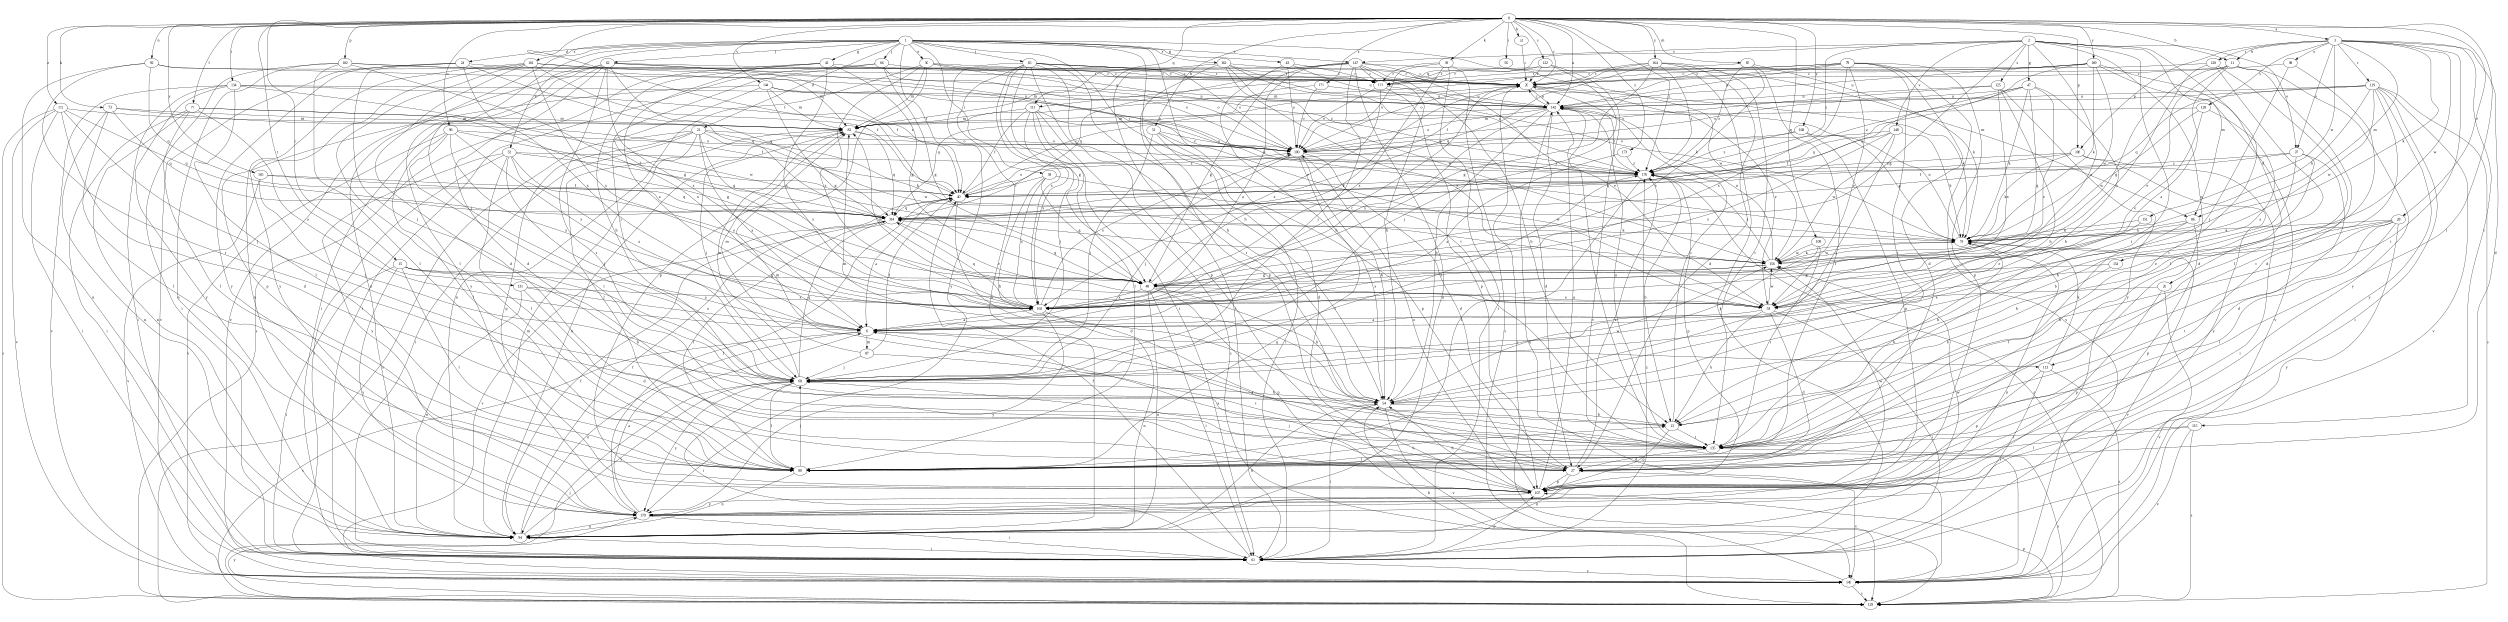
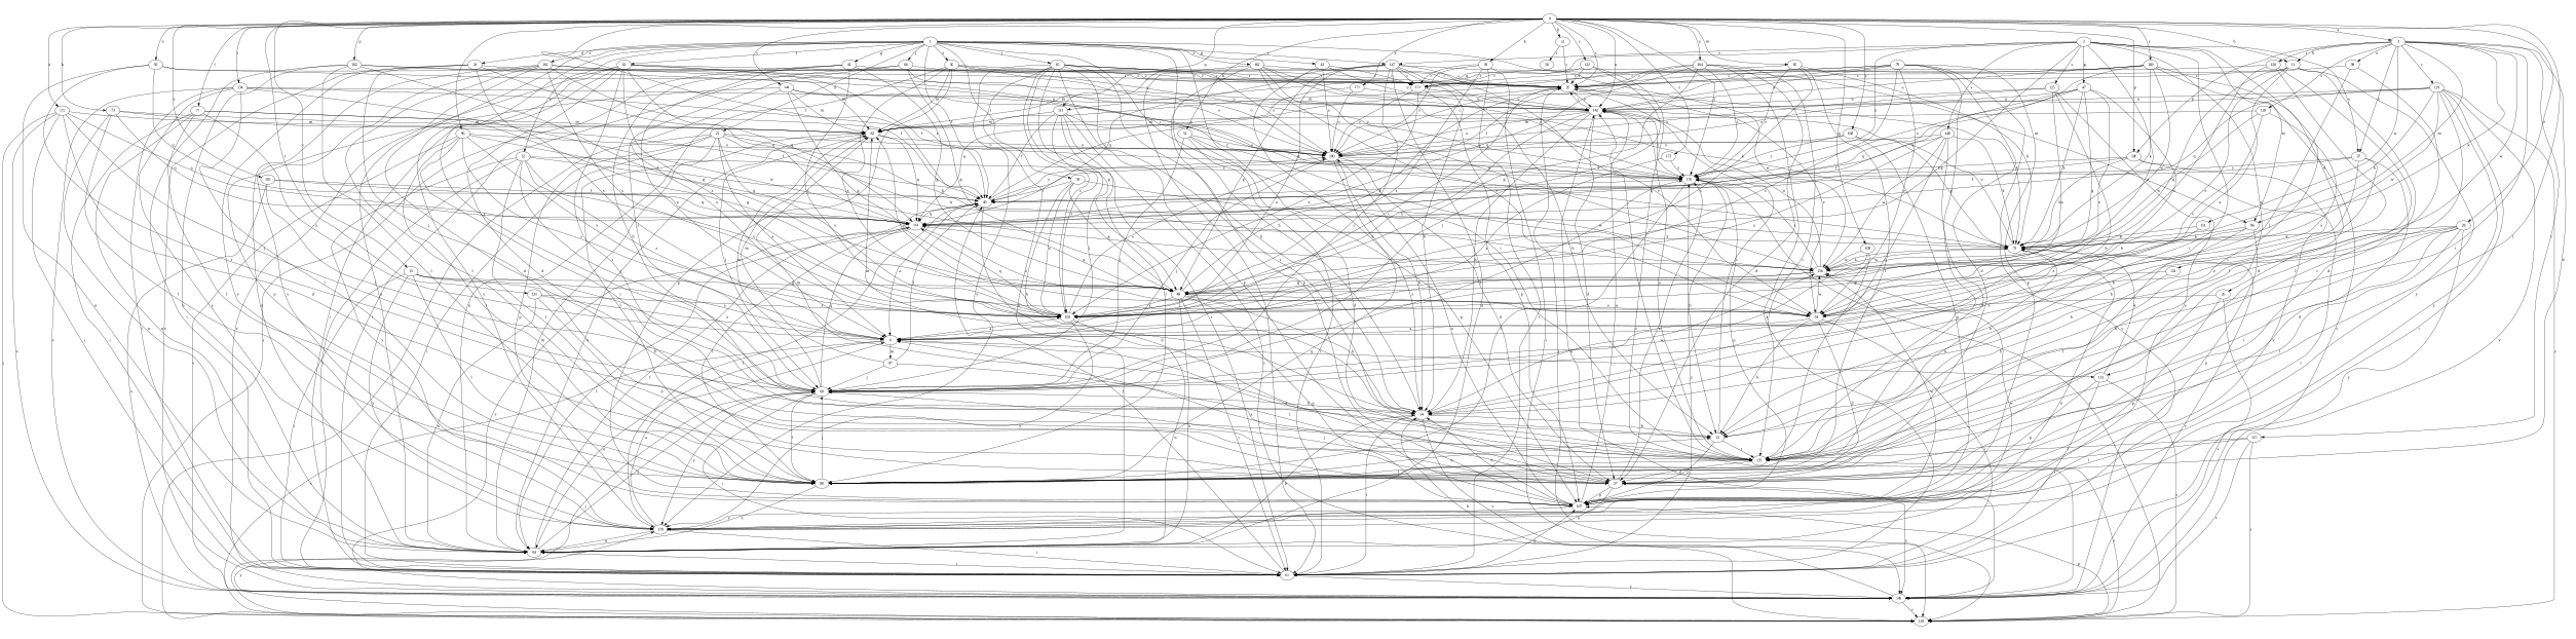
  strict digraph {
    fontname="Liberation Serif"
    node [fontname="Liberation Serif"]
    edge [fontname="Liberation Serif"]
    0
    3
    11
    15
    20
    28
    40
    51
    52
    56
    69
    73
    77
    83
    92
    96
    102
    106
    109
    111
    122
    131
    134
    135
    142
    144
    164
    165
    168
    169
    171
    172
    173
    176
    86
    97
    27
    74
    98
    115
    119
    120
    128
    151
    154
    34
    48
    6
    170
    13
    61
    80
    129
    54
    100
-   114 [label=314]
+   114
    68
    107
    163
    121
    94
    n62 [label=82]
    149
    156
    1
    21
    24
    30
    32
    41
    43
    58
    62
    65
    66
    147
    161
    162
    79
    2
    26
    47
    113
    125
    148
    87
    0 -> 3 [label=a]
    0 -> 11 [label=b]
    0 -> 15 [label=c]
    0 -> 20 [label=c]
    0 -> 28 [label=e]
    0 -> 40 [label=f]
    0 -> 51 [label=h]
    0 -> 52 [label=h]
-   0 -> 56 [label=i]
+   52 -> 56 [label=i]
    0 -> 69 [label=k]
    0 -> 73 [label=k]
    0 -> 77 [label=l]
    0 -> 83 [label=m]
    0 -> 92 [label=n]
    0 -> 96 [label=o]
    0 -> 102 [label=p]
    0 -> 106 [label=p]
    0 -> 109 [label=q]
    0 -> 111 [label=q]
    0 -> 122 [label=s]
    0 -> 131 [label=t]
    0 -> 134 [label=t]
    0 -> 135 [label=t]
    0 -> 142 [label=u]
    0 -> 144 [label=v]
    0 -> 164 [label=y]
    0 -> 165 [label=y]
    0 -> 168 [label=y]
    0 -> 169 [label=y]
    0 -> 171 [label=z]
    0 -> 172 [label=z]
    0 -> 173 [label=z]
    0 -> 176 [label=z]
    3 -> 11 [label=b]
    3 -> 106 [label=p]
    3 -> 135 [label=t]
    3 -> 86 [label=m]
    3 -> 97 [label=o]
    3 -> 27 [label=d]
    3 -> 74 [label=k]
    3 -> 98 [label=o]
    3 -> 115 [label=r]
    3 -> 119 [label=r]
    3 -> 120 [label=r]
    3 -> 128 [label=s]
    3 -> 151 [label=w]
    3 -> 154 [label=w]
    11 -> 20 [label=c]
    11 -> 27 [label=d]
    11 -> 34 [label=e]
    11 -> 48 [label=g]
    11 -> 6 [label=a]
    11 -> 170 [label=y]
    15 -> 48 [label=g]
    15 -> 6 [label=a]
    15 -> 170 [label=y]
    15 -> 13 [label=b]
    15 -> 61 [label=i]
    15 -> 80 [label=l]
    20 -> 142 [label=u]
    20 -> 74 [label=k]
    20 -> 34 [label=e]
    20 -> 129 [label=s]
    28 -> 135 [label=t]
    28 -> 74 [label=k]
    28 -> 34 [label=e]
    28 -> 170 [label=y]
    28 -> 13 [label=b]
    28 -> 80 [label=l]
    28 -> 54 [label=h]
    40 -> 20 [label=c]
    40 -> 27 [label=d]
    40 -> 6 [label=a]
    40 -> 100 [label=o]
    40 -> 114 [label=q]
    51 -> 27 [label=d]
    51 -> 61 [label=i]
    51 -> 100 [label=o]
    51 -> 68 [label=j]
    51 -> 107 [label=p]
    52 -> 20 [label=c]
    69 -> 61 [label=i]
    69 -> 129 [label=s]
    69 -> 100 [label=o]
    69 -> 163 [label=x]
    69 -> 121 [label=r]
    73 -> 40 [label=f]
    73 -> 80 [label=l]
    73 -> 114 [label=q]
    73 -> 94 [label=n]
    73 -> n62 [label=m]
    77 -> 48 [label=g]
    77 -> 6 [label=a]
    77 -> 61 [label=i]
    77 -> 80 [label=l]
    77 -> 94 [label=n]
    77 -> n62 [label=m]
    83 -> 176 [label=z]
    83 -> 74 [label=k]
    83 -> 80 [label=l]
    83 -> 163 [label=x]
    83 -> 121 [label=r]
    92 -> 20 [label=c]
    92 -> 135 [label=t]
    92 -> 114 [label=q]
    92 -> 94 [label=n]
    92 -> n62 [label=m]
    96 -> 40 [label=f]
    96 -> 135 [label=t]
    96 -> 6 [label=a]
    96 -> 80 [label=l]
    96 -> 100 [label=o]
    96 -> 163 [label=x]
    96 -> 149 [label=v]
    102 -> 20 [label=c]
    102 -> 176 [label=r]
    102 -> 48 [label=g]
    102 -> 61 [label=i]
    102 -> 80 [label=l]
    102 -> 94 [label=n]
    106 -> 176 [label=z]
    106 -> 74 [label=k]
    106 -> 170 [label=y]
    106 -> 61 [label=i]
    106 -> 114 [label=q]
    109 -> 135 [label=t]
    109 -> 68 [label=j]
    109 -> 156 [label=w]
    111 -> 40 [label=f]
    111 -> 176 [label=z]
    111 -> 80 [label=l]
    111 -> 129 [label=s]
    111 -> 68 [label=j]
    111 -> 163 [label=x]
    111 -> n62 [label=m]
    122 -> 20 [label=c]
    122 -> 68 [label=j]
    122 -> 121 [label=r]
    122 -> 149 [label=v]
    131 -> 27 [label=d]
    131 -> 6 [label=a]
    131 -> 163 [label=x]
    131 -> 94 [label=n]
    134 -> 142 [label=u]
    134 -> 176 [label=z]
    134 -> 170 [label=y]
    134 -> 61 [label=i]
    134 -> 80 [label=l]
    134 -> 149 [label=v]
    134 -> 156 [label=w]
    135 -> 142 [label=u]
    135 -> 27 [label=d]
    135 -> 74 [label=k]
    135 -> 6 [label=a]
    135 -> 80 [label=l]
    135 -> 129 [label=s]
    142 -> 20 [label=c]
    142 -> 135 [label=t]
    142 -> 176 [label=z]
    142 -> 27 [label=d]
    142 -> 54 [label=h]
    142 -> 100 [label=o]
    142 -> 163 [label=x]
    142 -> n62 [label=m]
    144 -> 142 [label=u]
    144 -> 48 [label=g]
    144 -> 100 [label=o]
    144 -> 107 [label=p]
    144 -> 163 [label=x]
    144 -> n62 [label=m]
    164 -> 20 [label=c]
    164 -> 40 [label=f]
    164 -> 135 [label=t]
    164 -> 176 [label=z]
    164 -> 27 [label=d]
    164 -> 48 [label=g]
    164 -> 61 [label=i]
    164 -> 114 [label=q]
    165 -> 40 [label=f]
    165 -> 114 [label=q]
    165 -> 68 [label=j]
    165 -> 149 [label=v]
    168 -> 176 [label=z]
    168 -> 74 [label=g]
    168 -> 100 [label=o]
    168 -> 107 [label=p]
    169 -> 20 [label=c]
    169 -> 135 [label=t]
    169 -> 142 [label=u]
    169 -> 74 [label=k]
    169 -> 114 [label=q]
    169 -> 121 [label=r]
    169 -> 149 [label=v]
    169 -> 156 [label=w]
    171 -> 142 [label=u]
    171 -> 100 [label=o]
    171 -> 114 [label=q]
    172 -> 27 [label=d]
    172 -> 61 [label=i]
    172 -> 129 [label=s]
    172 -> 114 [label=q]
    172 -> 68 [label=j]
    172 -> n62 [label=m]
    172 -> 149 [label=v]
    173 -> 176 [label=z]
    173 -> 6 [label=a]
    176 -> 40 [label=f]
    176 -> 13 [label=b]
    176 -> 80 [label=l]
    176 -> 129 [label=s]
    176 -> 107 [label=p]
    86 -> 74 [label=k]
    86 -> 13 [label=b]
    86 -> 80 [label=l]
    86 -> 107 [label=p]
    97 -> 40 [label=f]
    97 -> 176 [label=z]
    97 -> 27 [label=d]
    97 -> 13 [label=b]
    97 -> 54 [label=h]
    27 -> 176 [label=z]
    27 -> 6 [label=a]
    27 -> 68 [label=j]
    27 -> 107 [label=p]
    27 -> 94 [label=n]
    27 -> 149 [label=v]
    74 -> 142 [label=u]
    74 -> 94 [label=n]
    74 -> 149 [label=v]
    74 -> 156 [label=w]
    98 -> 20 [label=c]
    98 -> 80 [label=l]
    98 -> 68 [label=j]
    115 -> 135 [label=t]
    115 -> 80 [label=l]
    115 -> 129 [label=s]
    115 -> 149 [label=v]
    119 -> 135 [label=t]
    119 -> 142 [label=u]
    119 -> 74 [label=k]
    119 -> 170 [label=y]
    119 -> 61 [label=i]
    119 -> 129 [label=s]
    119 -> 100 [label=o]
    119 -> 114 [label=q]
    119 -> 149 [label=v]
    119 -> 156 [label=w]
    120 -> 20 [label=c]
    120 -> 27 [label=d]
    120 -> 80 [label=l]
    120 -> 163 [label=x]
    128 -> 34 [label=e]
    128 -> 6 [label=a]
    128 -> n62 [label=m]
    128 -> 156 [label=w]
    151 -> 74 [label=k]
    151 -> 34 [label=e]
    154 -> 48 [label=g]
    154 -> 13 [label=b]
    34 -> 27 [label=d]
    34 -> 6 [label=a]
    34 -> 13 [label=b]
    34 -> 61 [label=i]
    34 -> n62 [label=m]
    34 -> 156 [label=w]
    48 -> 20 [label=c]
    48 -> 34 [label=e]
    48 -> 61 [label=i]
    48 -> 54 [label=h]
    48 -> 114 [label=q]
    48 -> 107 [label=p]
    48 -> 163 [label=x]
    48 -> 94 [label=n]
    6 -> 20 [label=c]
    6 -> 129 [label=s]
    6 -> 94 [label=n]
    6 -> 113 [label=q]
    6 -> 87 [label=m]
    170 -> 40 [label=f]
    170 -> 6 [label=a]
    170 -> 61 [label=i]
    170 -> 94 [label=n]
    170 -> 156 [label=w]
    13 -> 20 [label=c]
    13 -> 135 [label=t]
    13 -> 107 [label=p]
    13 -> n62 [label=m]
    61 -> 40 [label=f]
    61 -> 176 [label=z]
    61 -> 107 [label=p]
    61 -> 149 [label=v]
    80 -> 13 [label=b]
    80 -> 68 [label=j]
    80 -> 94 [label=n]
    129 -> 170 [label=y]
    129 -> 68 [label=j]
    129 -> 107 [label=p]
    54 -> 13 [label=b]
    54 -> 61 [label=i]
    54 -> n62 [label=m]
    54 -> 149 [label=v]
    54 -> 156 [label=w]
    100 -> 176 [label=z]
    100 -> 27 [label=d]
    100 -> 80 [label=l]
    100 -> 54 [label=h]
    100 -> 68 [label=j]
    114 -> 74 [label=k]
    114 -> 34 [label=e]
    114 -> 80 [label=l]
    114 -> 94 [label=f]
    114 -> 149 [label=v]
    68 -> 176 [label=z]
    68 -> 170 [label=y]
    68 -> 61 [label=i]
    68 -> 80 [label=l]
    68 -> 54 [label=h]
    68 -> 114 [label=q]
    68 -> n62 [label=m]
    107 -> 142 [label=u]
    107 -> 170 [label=y]
    107 -> 54 [label=h]
    107 -> 100 [label=o]
    107 -> 156 [label=w]
    163 -> 6 [label=a]
    163 -> 170 [label=y]
    163 -> 100 [label=o]
    163 -> 114 [label=q]
    163 -> 94 [label=n]
    121 -> 142 [label=u]
    121 -> 100 [label=o]
    121 -> 107 [label=p]
    121 -> 163 [label=x]
    94 -> 40 [label=f]
    94 -> 61 [label=i]
    94 -> 54 [label=h]
    94 -> 68 [label=j]
    94 -> n62 [label=m]
    n62 -> 100 [label=o]
    n62 -> 114 [label=q]
    n62 -> 68 [label=j]
    n62 -> 94 [label=n]
    149 -> 142 [label=u]
    149 -> 129 [label=s]
    149 -> 54 [label=h]
    156 -> 142 [label=u]
    156 -> 176 [label=z]
    156 -> 74 [label=k]
    156 -> 48 [label=g]
    156 -> 163 [label=x]
    1 -> 40 [label=f]
    1 -> 135 [label=t]
    1 -> 86 [label=m]
    1 -> 34 [label=e]
    1 -> 54 [label=h]
    1 -> 68 [label=j]
    1 -> 94 [label=n]
    1 -> 21 [label=d]
    1 -> 24 [label=d]
    1 -> 30 [label=e]
    1 -> 32 [label=e]
    1 -> 41 [label=g]
    1 -> 43 [label=g]
    1 -> 58 [label=i]
    1 -> 62 [label=j]
    1 -> 65 [label=j]
    1 -> 66 [label=j]
    1 -> 147 [label=v]
    1 -> 161 [label=x]
    1 -> 162 [label=x]
    21 -> 74 [label=k]
    21 -> 6 [label=a]
    21 -> 61 [label=i]
    21 -> 80 [label=l]
    21 -> 129 [label=s]
    21 -> 100 [label=o]
    21 -> 107 [label=p]
    21 -> 163 [label=x]
    21 -> 156 [label=w]
    24 -> 170 [label=y]
    24 -> 114 [label=q]
    24 -> 68 [label=j]
    24 -> 163 [label=x]
    24 -> 121 [label=r]
    24 -> 149 [label=v]
    30 -> 20 [label=c]
    30 -> 176 [label=z]
    30 -> 100 [label=o]
    30 -> 107 [label=p]
    30 -> 163 [label=x]
    30 -> 94 [label=n]
    30 -> n62 [label=m]
    32 -> 176 [label=z]
    32 -> 34 [label=e]
    32 -> 6 [label=a]
    32 -> 170 [label=y]
    32 -> 61 [label=i]
    32 -> 80 [label=l]
    32 -> 114 [label=q]
    32 -> 68 [label=j]
    41 -> 48 [label=g]
    41 -> 6 [label=a]
    41 -> 129 [label=s]
    41 -> 54 [label=h]
    41 -> 163 [label=x]
    41 -> 121 [label=r]
    43 -> 142 [label=u]
    43 -> 54 [label=h]
    43 -> 100 [label=o]
    43 -> 121 [label=r]
    58 -> 40 [label=f]
    58 -> 48 [label=g]
    58 -> 54 [label=h]
    58 -> 163 [label=x]
    58 -> 156 [label=w]
    62 -> 20 [label=c]
    62 -> 40 [label=f]
    62 -> 135 [label=t]
    62 -> 27 [label=d]
    62 -> 74 [label=k]
    62 -> 170 [label=y]
    62 -> 61 [label=i]
    62 -> 114 [label=q]
    62 -> 163 [label=x]
    62 -> 149 [label=v]
    65 -> 20 [label=c]
    65 -> 135 [label=t]
    65 -> 48 [label=g]
    65 -> 170 [label=y]
    65 -> 61 [label=i]
    65 -> 54 [label=h]
    65 -> 100 [label=o]
    65 -> 107 [label=p]
    65 -> 163 [label=x]
    65 -> 121 [label=r]
    65 -> 94 [label=n]
    66 -> 48 [label=g]
    66 -> 61 [label=i]
    66 -> 100 [label=o]
    66 -> 68 [label=j]
    66 -> 121 [label=r]
    147 -> 34 [label=e]
    147 -> 48 [label=g]
    147 -> 6 [label=a]
    147 -> 13 [label=b]
    147 -> 54 [label=h]
    147 -> 114 [label=q]
    147 -> 68 [label=j]
    147 -> 121 [label=r]
    147 -> 94 [label=n]
    147 -> n62 [label=m]
    147 -> 156 [label=w]
    161 -> 20 [label=c]
    161 -> 40 [label=f]
    161 -> 142 [label=u]
    161 -> 27 [label=d]
    161 -> 170 [label=y]
    161 -> 80 [label=l]
    161 -> 163 [label=x]
    161 -> 94 [label=n]
    162 -> 20 [label=c]
    162 -> 176 [label=z]
    162 -> 74 [label=k]
    162 -> 34 [label=e]
    162 -> 61 [label=i]
    162 -> 107 [label=p]
    162 -> 156 [label=w]
    79 -> 135 [label=t]
    79 -> 142 [label=u]
    79 -> 27 [label=d]
    79 -> 34 [label=e]
    79 -> 100 [label=o]
    79 -> 107 [label=p]
    79 -> 163 [label=x]
    79 -> 121 [label=r]
    79 -> n62 [label=m]
    79 -> 149 [label=v]
    2 -> 111 [label=q]
    2 -> 135 [label=t]
    2 -> 176 [label=z]
    2 -> 86 [label=m]
    2 -> 97 [label=o]
    2 -> 34 [label=e]
    2 -> 48 [label=g]
    2 -> 147 [label=v]
    2 -> 26 [label=d]
    2 -> 47 [label=g]
    2 -> 113 [label=q]
    2 -> 125 [label=s]
    2 -> 148 [label=v]
    26 -> 34 [label=e]
    26 -> 107 [label=p]
    26 -> 149 [label=v]
    47 -> 142 [label=u]
    47 -> 176 [label=z]
    47 -> 74 [label=k]
    47 -> 34 [label=e]
    47 -> 48 [label=g]
    47 -> 54 [label=h]
    47 -> 114 [label=q]
    113 -> 74 [label=k]
    113 -> 61 [label=i]
    113 -> 129 [label=s]
    113 -> 107 [label=p]
    125 -> 142 [label=u]
    125 -> 170 [label=y]
    125 -> 54 [label=h]
    125 -> 100 [label=o]
    125 -> 163 [label=x]
    148 -> 40 [label=f]
    148 -> 74 [label=k]
+   148 -> 80 [label=l]
    148 -> 100 [label=o]
    148 -> 68 [label=j]
    148 -> 163 [label=x]
    148 -> 156 [label=w]
    87 -> 40 [label=f]
    87 -> 135 [label=t]
    87 -> 68 [label=j]
    87 -> n62 [label=m]
  }
